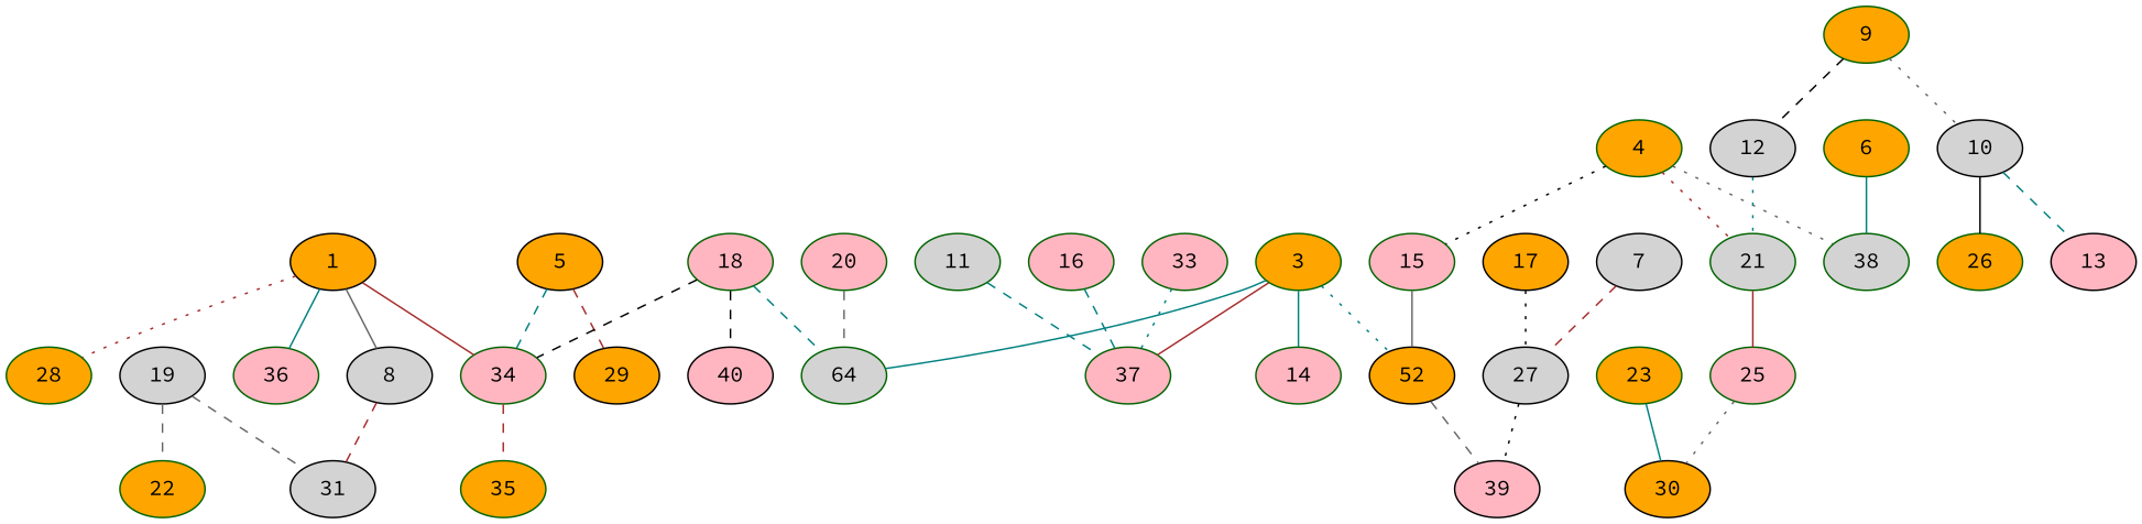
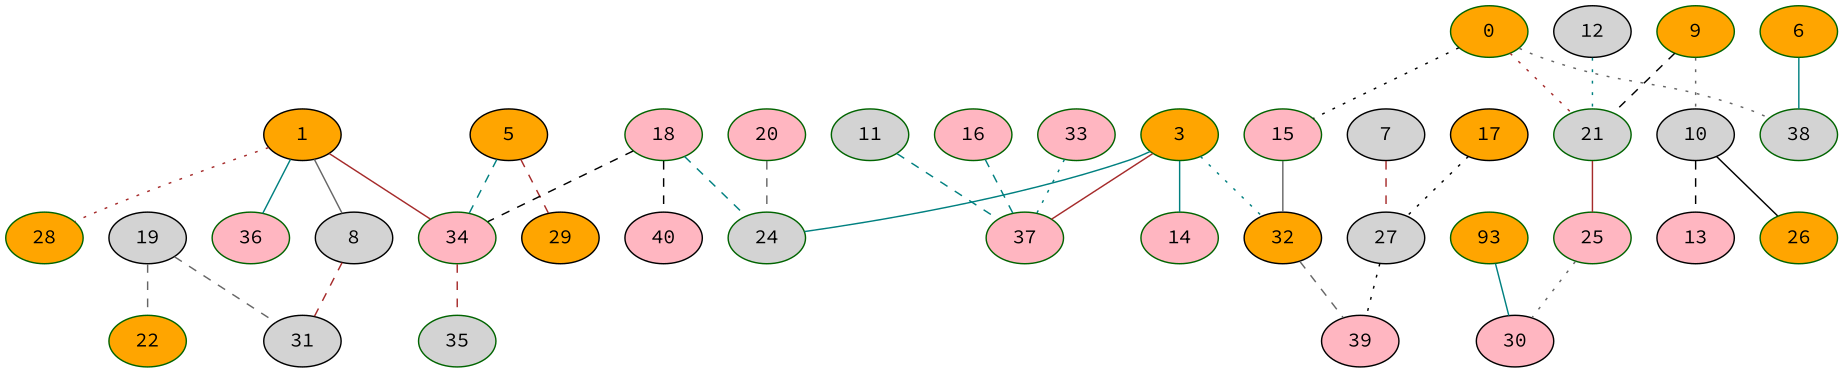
  graph {
    fontname="Source Code Pro"
    node [color=darkgreen fillcolor=orange fontname="Source Code Pro" style=filled]
    edge [color=teal fontname="Source Code Pro" style=dashed weight=1.0]
    1 [color=black]
    8 [color=black fillcolor=lightgrey]
    28
    34 [fillcolor=lightpink]
    36 [fillcolor=lightpink]
    31 [color=black fillcolor=lightgrey]
-   35
+   35 [fillcolor=lightgrey]
    37 [fillcolor=lightpink]
    3
    14 [fillcolor=lightpink]
-   24 [fillcolor=lightgrey label=64]
-   32 [color=black label=52]
+   24 [fillcolor=lightgrey]
+   32 [color=black]
    39 [color=black fillcolor=lightpink]
    15 [fillcolor=lightpink]
-   4
+   4 [label=0]
    21 [fillcolor=lightgrey]
    38 [fillcolor=lightgrey]
    25 [fillcolor=lightpink]
    5 [color=black]
    29 [color=black]
    6
    7 [color=black fillcolor=lightgrey]
    27 [color=black fillcolor=lightgrey]
    9
    10 [color=black fillcolor=lightgrey]
    13 [color=black fillcolor=lightpink]
    26
    11 [fillcolor=lightgrey]
    12 [color=black fillcolor=lightgrey]
    16 [fillcolor=lightpink]
    17 [color=black]
    18 [fillcolor=lightpink]
    40 [color=black fillcolor=lightpink]
    19 [color=black fillcolor=lightgrey]
    22
    20 [fillcolor=lightpink]
-   30 [color=black]
-   23
+   30 [color=black fillcolor=lightpink]
+   23 [label=93]
    33 [fillcolor=lightpink]
    1 -- 8 [color=gray40 style=solid]
    1 -- 28 [color=brown style=dotted]
    1 -- 34 [color=brown style=solid]
    1 -- 36 [style=solid]
    8 -- 31 [color=brown]
    34 -- 35 [color=brown]
    3 -- 37 [color=brown style=solid]
    3 -- 14 [style=solid]
    3 -- 24 [style=solid]
    3 -- 32 [style=dotted]
    32 -- 39 [color=gray40]
    15 -- 32 [color=gray40 style=solid]
    4 -- 15 [color=black style=dotted]
    4 -- 21 [color=brown style=dotted]
    4 -- 38 [color=gray40 style=dotted]
    21 -- 25 [color=brown style=solid]
    25 -- 30 [color=gray40 style=dotted]
    5 -- 34
    5 -- 29 [color=brown]
    6 -- 38 [style=solid]
    7 -- 27 [color=brown]
    27 -- 39 [color=black style=dotted]
-   9 -- 12 [color=black]
+   9 -- 21 [color=black]
    9 -- 10 [color=gray40 style=dotted]
-   10 -- 13
+   10 -- 13 [color=black]
    10 -- 26 [color=black style=solid]
    11 -- 37
    12 -- 21 [style=dotted]
    16 -- 37
    17 -- 27 [color=black style=dotted]
    18 -- 34 [color=black]
    18 -- 24
    18 -- 40 [color=black]
    19 -- 31 [color=gray40]
    19 -- 22 [color=gray40]
    20 -- 24 [color=gray40]
    23 -- 30 [style=solid]
    33 -- 37 [style=dotted]
  }
